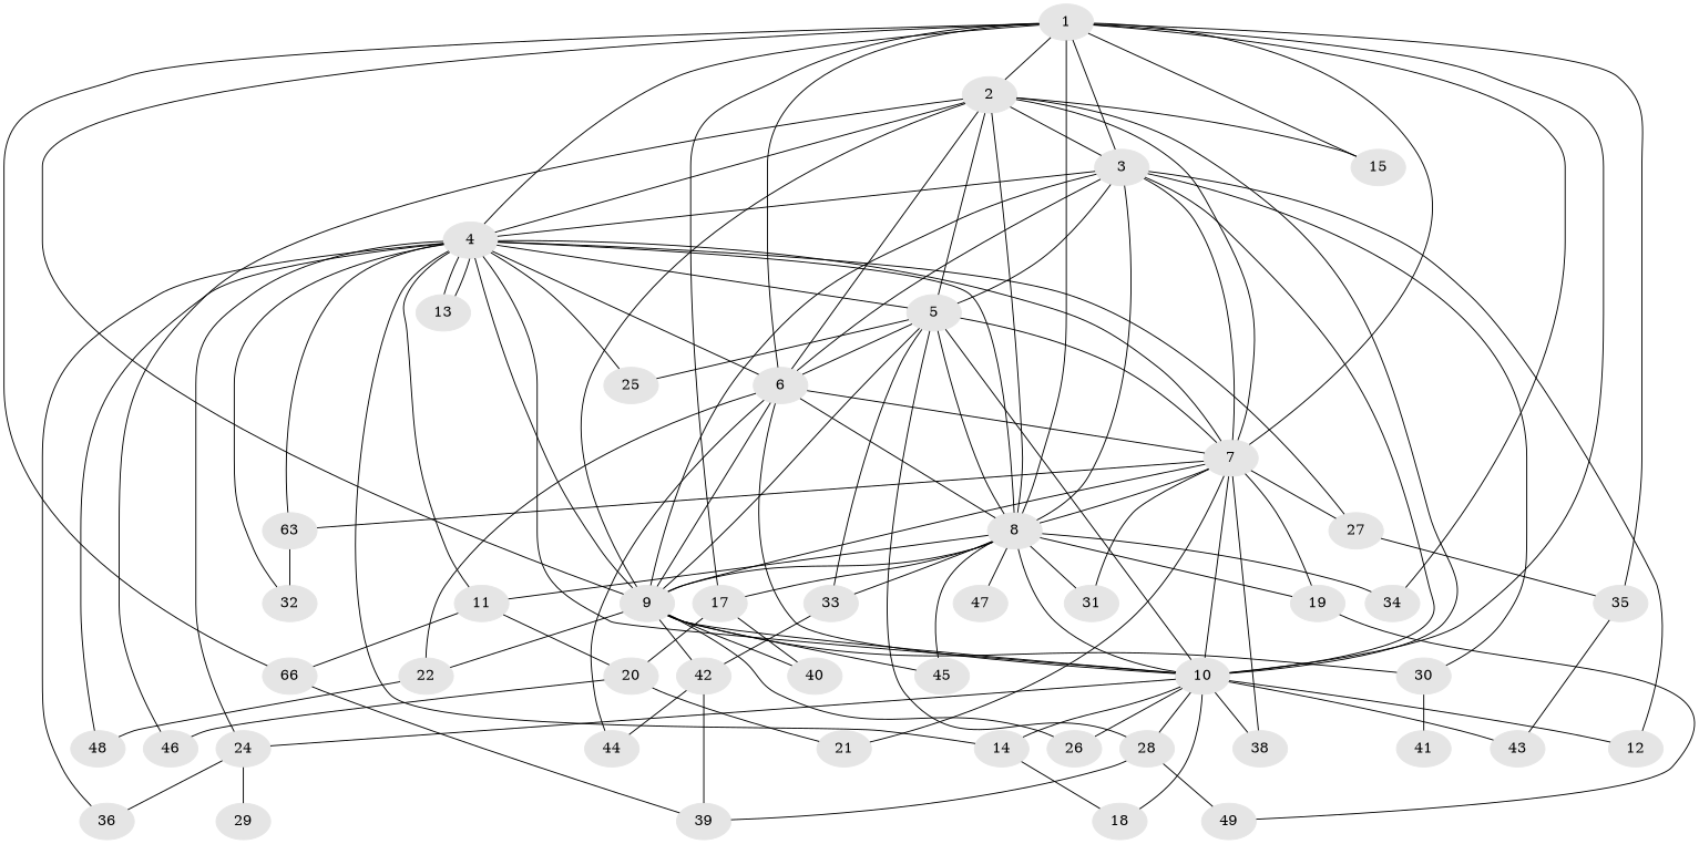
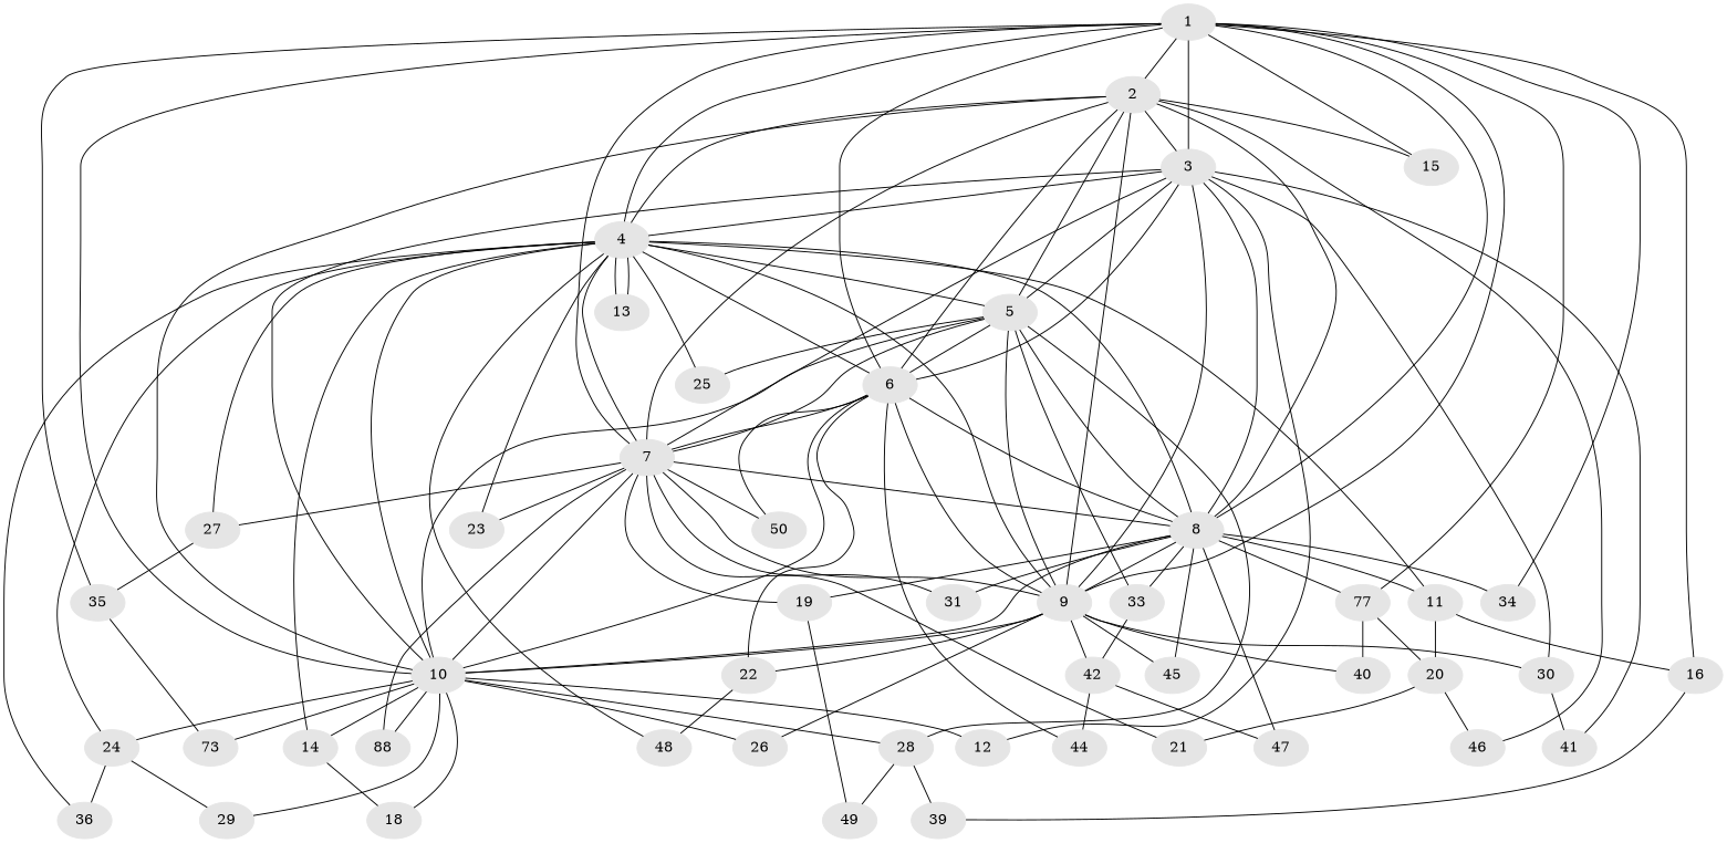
  graph {
    node [color=gray90 style=filled]
    1
    2
    3
    4
    6
    7
    8
    9
    10
    15
-   16 [label=66]
-   17
+   16
+   17 [label=77]
    34
    35
    5
    46
    12
    30
    41
    11
    13
    14
-   23 [label=63]
+   23
    24
    25
    27
-   32
    36
    48
    28
    33
    22
    44
+   50
    19
    21
    31
-   38
+   38 [label=88]
    45
    47
    26
    40
    42
    18
    29
-   43
+   43 [label=73]
    39
    20
    49
    1 -- 2
    1 -- 3
    1 -- 4
    1 -- 6
    1 -- 7
    1 -- 8
    1 -- 9
    1 -- 10
    1 -- 15
    1 -- 16
    1 -- 17
    1 -- 34
    1 -- 35
    2 -- 3
    2 -- 4
    2 -- 6
    2 -- 7
    2 -- 8
    2 -- 9
    2 -- 10
    2 -- 15
    2 -- 5
    2 -- 46
    3 -- 4
    3 -- 6
    3 -- 7
    3 -- 8
    3 -- 9
    3 -- 10
    3 -- 5
    3 -- 12
    3 -- 30
+   3 -- 41
    4 -- 6
    4 -- 7
    4 -- 8
    4 -- 9
    4 -- 10
    4 -- 5
    4 -- 11
    4 -- 13
    4 -- 13
    4 -- 14
    4 -- 23
    4 -- 24
    4 -- 25
    4 -- 27
-   4 -- 32
    4 -- 36
    4 -- 48
    6 -- 7
    6 -- 8
    6 -- 9
    6 -- 10
    6 -- 22
    6 -- 44
+   6 -- 50
    7 -- 8
    7 -- 9
    7 -- 10
    7 -- 23
    7 -- 27
+   7 -- 50
    7 -- 19
    7 -- 21
    7 -- 31
    7 -- 38
    8 -- 9
    8 -- 10
    8 -- 17
    8 -- 34
    8 -- 11
    8 -- 33
    8 -- 19
    8 -- 31
    8 -- 45
    8 -- 47
    9 -- 10
    9 -- 30
    9 -- 22
    9 -- 45
    9 -- 26
    9 -- 40
    9 -- 42
    10 -- 12
    10 -- 14
    10 -- 24
    10 -- 28
    10 -- 38
    10 -- 26
    10 -- 18
+   10 -- 29
    10 -- 43
    16 -- 39
    17 -- 40
    17 -- 20
    35 -- 43
    5 -- 6
    5 -- 7
    5 -- 8
    5 -- 9
    5 -- 10
    5 -- 25
    5 -- 28
    5 -- 33
    30 -- 41
    11 -- 16
    11 -- 20
    14 -- 18
-   23 -- 32
    24 -- 36
    24 -- 29
    27 -- 35
    28 -- 39
    28 -- 49
    33 -- 42
    22 -- 48
    19 -- 49
    42 -- 44
-   42 -- 39
+   42 -- 47
    20 -- 46
    20 -- 21
  }
